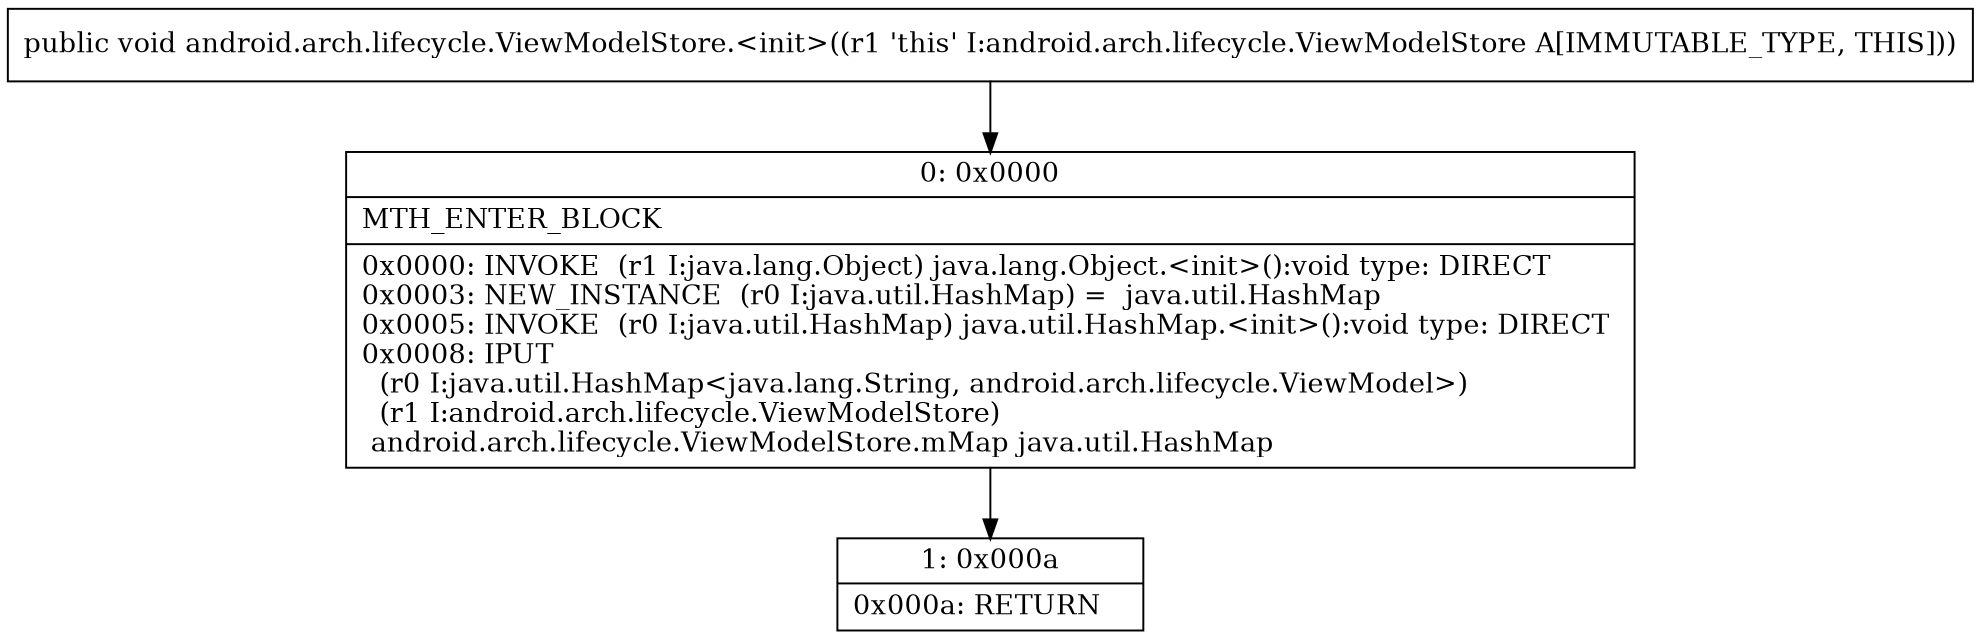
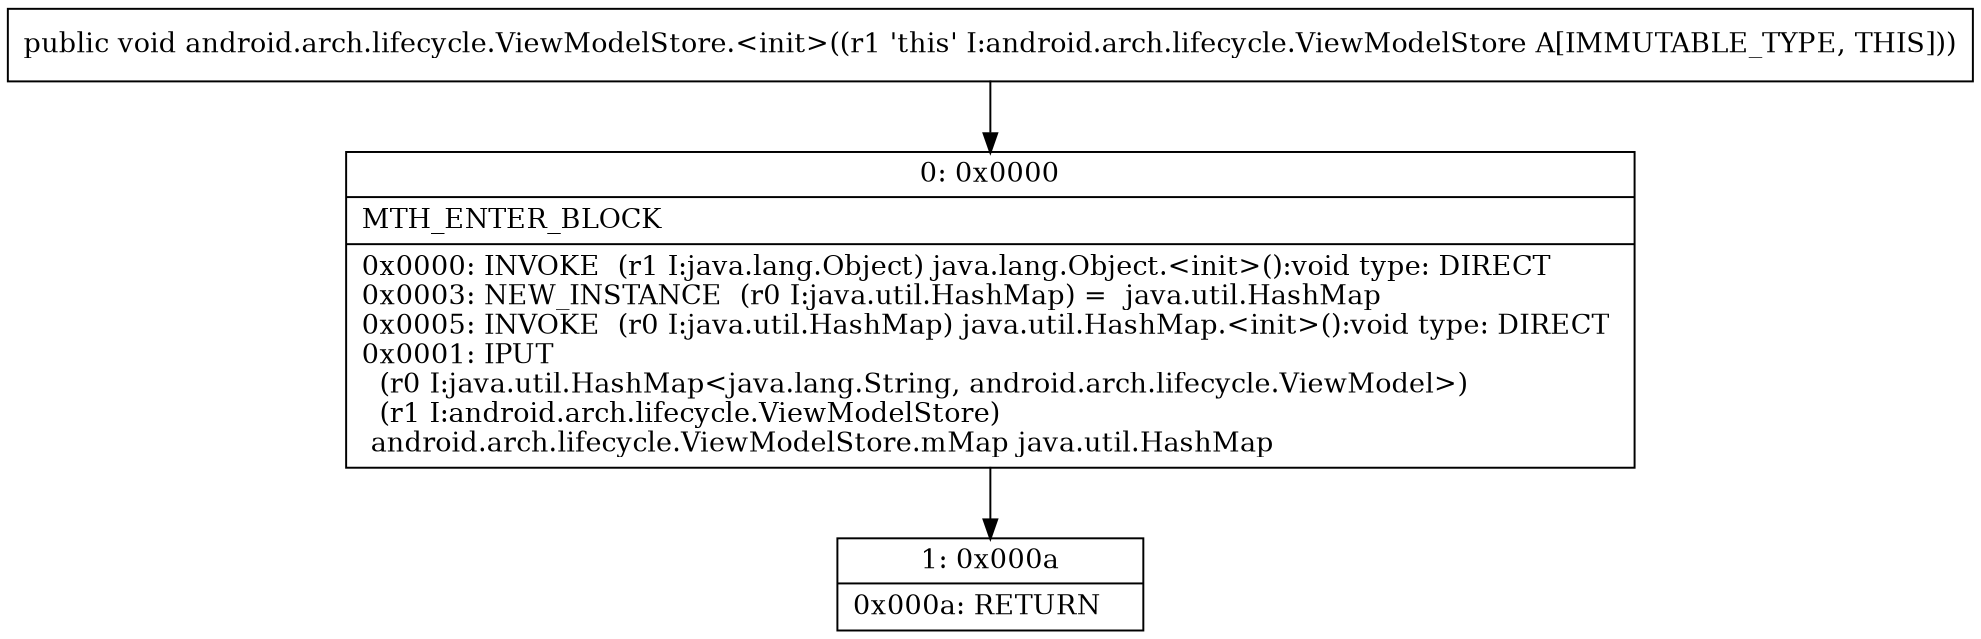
  digraph {
    node [shape=record]
-   n1 [label="{0\:\ 0x0000|MTH_ENTER_BLOCK\l|0x0000: INVOKE  (r1 I:java.lang.Object) java.lang.Object.\<init\>():void type: DIRECT \l0x0003: NEW_INSTANCE  (r0 I:java.util.HashMap) =  java.util.HashMap \l0x0005: INVOKE  (r0 I:java.util.HashMap) java.util.HashMap.\<init\>():void type: DIRECT \l0x0008: IPUT  \l  (r0 I:java.util.HashMap\<java.lang.String, android.arch.lifecycle.ViewModel\>)\l  (r1 I:android.arch.lifecycle.ViewModelStore)\l android.arch.lifecycle.ViewModelStore.mMap java.util.HashMap \l}"]
+   n1 [label="{0\:\ 0x0000|MTH_ENTER_BLOCK\l|0x0000: INVOKE  (r1 I:java.lang.Object) java.lang.Object.\<init\>():void type: DIRECT \l0x0003: NEW_INSTANCE  (r0 I:java.util.HashMap) =  java.util.HashMap \l0x0005: INVOKE  (r0 I:java.util.HashMap) java.util.HashMap.\<init\>():void type: DIRECT \l0x0001: IPUT  \l  (r0 I:java.util.HashMap\<java.lang.String, android.arch.lifecycle.ViewModel\>)\l  (r1 I:android.arch.lifecycle.ViewModelStore)\l android.arch.lifecycle.ViewModelStore.mMap java.util.HashMap \l}"]
    n2 [label="{1\:\ 0x000a|0x000a: RETURN   \l}"]
    n3 [label="{public void android.arch.lifecycle.ViewModelStore.\<init\>((r1 'this' I:android.arch.lifecycle.ViewModelStore A[IMMUTABLE_TYPE, THIS])) }"]
    n1 -> n2
    n3 -> n1
  }
